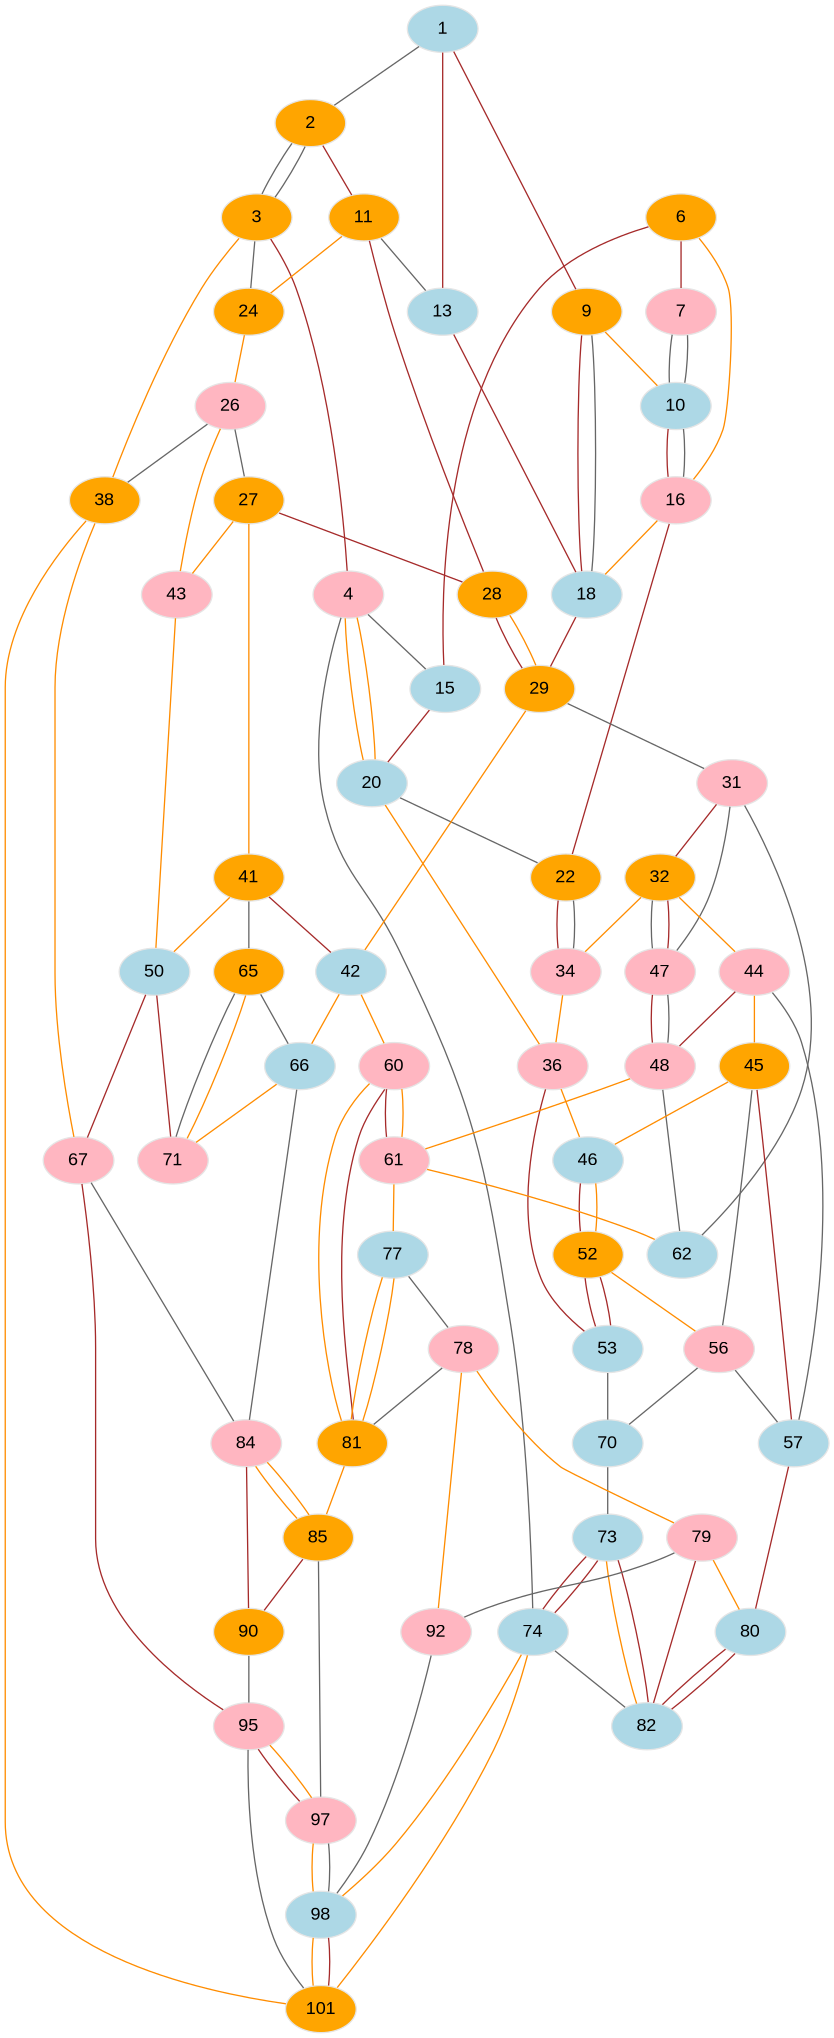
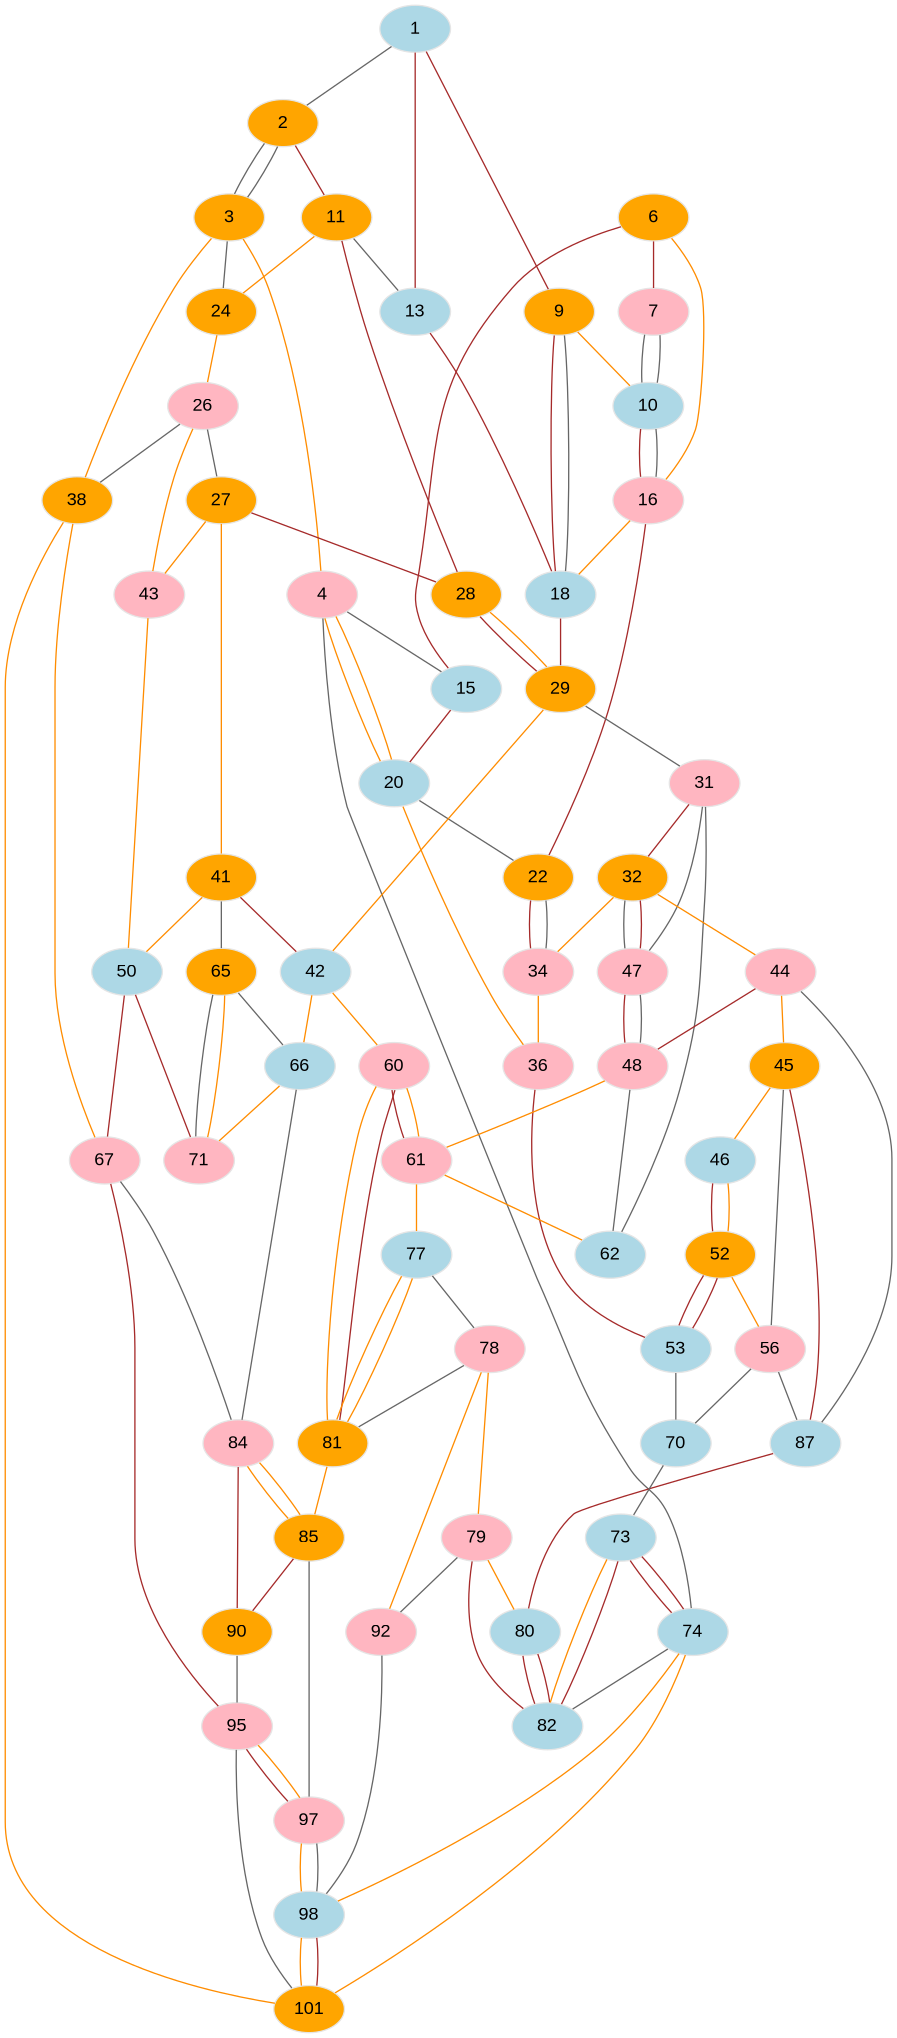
  graph {
    fontname="Liberation Sans"
    node [color=gray90 fillcolor=lightpink fontname="Liberation Sans" style=filled]
    edge [color=darkorange fontname="Liberation Sans"]
    1 [fillcolor=lightblue super="+8"]
    2 [fillcolor=orange]
    9 [fillcolor=orange]
    13 [fillcolor=lightblue]
    3 [fillcolor=orange super="+25"]
    11 [fillcolor=orange super="+12"]
    10 [fillcolor=lightblue]
    18 [fillcolor=lightblue super="+19"]
    4 [super="+5"]
    24 [fillcolor=orange]
    38 [fillcolor=orange super="+67"]
    28 [fillcolor=orange]
    15 [fillcolor=lightblue]
    20 [fillcolor=lightblue super="+21"]
    74 [fillcolor=lightblue super="+100"]
    26 [super="+39"]
    n17 [label=67 super="+88"]
    101 [fillcolor=orange]
    6 [fillcolor=orange super="+14"]
    7
    16 [super="+17"]
    22 [fillcolor=orange super="+23"]
    36 [super="+37"]
    82 [fillcolor=lightblue super="+94"]
    98 [fillcolor=lightblue super="+99"]
    29 [fillcolor=orange super="+30"]
    34 [super="+35"]
    31 [super="+58"]
    42 [fillcolor=lightblue super="+59"]
    46 [fillcolor=lightblue]
    53 [fillcolor=lightblue super="+54"]
    27 [fillcolor=orange super="+40"]
    43
    41 [fillcolor=orange super="+51"]
    50 [fillcolor=lightblue super="+69"]
    65 [fillcolor=orange]
    32 [fillcolor=orange super="+33"]
    47
    62 [fillcolor=lightblue]
    60
    66 [fillcolor=lightblue super="+83"]
    44 [super="+49"]
    48 [super="+75"]
    45 [fillcolor=orange super="+55"]
-   57 [fillcolor=lightblue super="+63"]
+   57 [fillcolor=lightblue super="+63" label=87]
    52 [fillcolor=orange]
    70 [fillcolor=lightblue super="+72"]
    84 [super="+89"]
    95 [super="+96"]
    71
    61 [super="+76"]
    81 [fillcolor=orange super="+86"]
    56 [super="+64"]
    80 [fillcolor=lightblue]
    77 [fillcolor=lightblue]
    73 [fillcolor=lightblue]
    85 [fillcolor=orange super="+91"]
    78 [super="+87"]
    90 [fillcolor=orange]
    97
    79 [super="+93"]
    92
    1 -- 2 [color=gray40]
    1 -- 9 [color=brown]
    1 -- 13 [color=brown]
    2 -- 3 [color=gray40]
    2 -- 3 [color=gray40]
    2 -- 11 [color=brown]
    9 -- 10
    9 -- 18 [color=brown]
    9 -- 18 [color=gray40]
    13 -- 18 [color=brown]
-   3 -- 4 [color=brown]
+   3 -- 4
    3 -- 24 [color=gray40]
    3 -- 38 [weight=2]
    11 -- 13 [color=gray40]
    11 -- 24
    11 -- 28 [color=brown]
    10 -- 16 [color=brown]
    10 -- 16 [color=gray40]
    18 -- 29 [color=brown]
    4 -- 15 [color=gray40]
    4 -- 20
    4 -- 20
    4 -- 74 [color=gray40]
    24 -- 26
    38 -- n17
    38 -- 101
    28 -- 29 [color=brown]
    28 -- 29
    15 -- 20 [color=brown]
    20 -- 22 [color=gray40]
    20 -- 36
    74 -- 101
    74 -- 82 [color=gray40]
    74 -- 98
    26 -- 38 [color=gray40]
    26 -- 27 [color=gray40]
    26 -- 43
    n17 -- 84 [color=gray40]
    n17 -- 95 [color=brown]
    6 -- 15 [color=brown]
    6 -- 7 [color=brown]
    6 -- 16
    7 -- 10 [color=gray40]
    7 -- 10 [color=gray40]
    16 -- 18
    16 -- 22 [color=brown]
    22 -- 34 [color=brown weight=2]
    22 -- 34 [color=gray40]
-   36 -- 46
    36 -- 53 [color=brown]
    98 -- 101
    98 -- 101 [color=brown]
    29 -- 31 [color=gray40]
    29 -- 42
    34 -- 36
    31 -- 32 [color=brown]
    31 -- 47 [color=gray40]
    31 -- 62 [color=gray40]
    42 -- 60
    42 -- 66
    46 -- 52 [color=brown]
    46 -- 52
    53 -- 70 [color=gray40 weight=2]
    27 -- 28 [color=brown]
    27 -- 43
    27 -- 41
    43 -- 50
    41 -- 42 [color=brown]
    41 -- 50
    41 -- 65 [color=gray40]
    50 -- n17 [color=brown]
    50 -- 71 [color=brown]
    65 -- 66 [color=gray40]
    65 -- 71 [color=gray40]
    65 -- 71
    32 -- 34
    32 -- 47 [color=gray40]
    32 -- 47 [color=brown]
    32 -- 44
    47 -- 48 [color=brown]
    47 -- 48 [color=gray40]
    60 -- 61 [color=brown]
    60 -- 61
    60 -- 81
    60 -- 81 [color=brown]
    66 -- 84 [color=gray40]
    66 -- 71
    44 -- 48 [color=brown]
    44 -- 45
    44 -- 57 [color=gray40]
    48 -- 62 [color=gray40]
    48 -- 61
    45 -- 46
    45 -- 57 [color=brown]
    45 -- 56 [color=gray40]
    57 -- 80 [color=brown]
    52 -- 53 [color=brown]
    52 -- 53 [color=brown]
    52 -- 56
    70 -- 73 [color=gray40]
    84 -- 85
    84 -- 85
    84 -- 90 [color=brown]
    95 -- 101 [color=gray40]
    95 -- 97 [color=brown]
    95 -- 97
    61 -- 62
    61 -- 77
    81 -- 85
    56 -- 57 [color=gray40]
    56 -- 70 [color=gray40]
    80 -- 82 [color=brown]
    80 -- 82 [color=brown]
    77 -- 81
    77 -- 81
    77 -- 78 [color=gray40]
    73 -- 74 [color=brown]
    73 -- 74 [color=brown]
    73 -- 82
    73 -- 82 [color=brown]
    85 -- 90 [color=brown]
    85 -- 97 [color=gray40]
    78 -- 81 [color=gray40]
    78 -- 79
    78 -- 92
    90 -- 95 [color=gray40]
    97 -- 98
    97 -- 98 [color=gray40]
    79 -- 82 [color=brown]
    79 -- 80
    79 -- 92 [color=gray40]
    92 -- 98 [color=gray40]
  }
